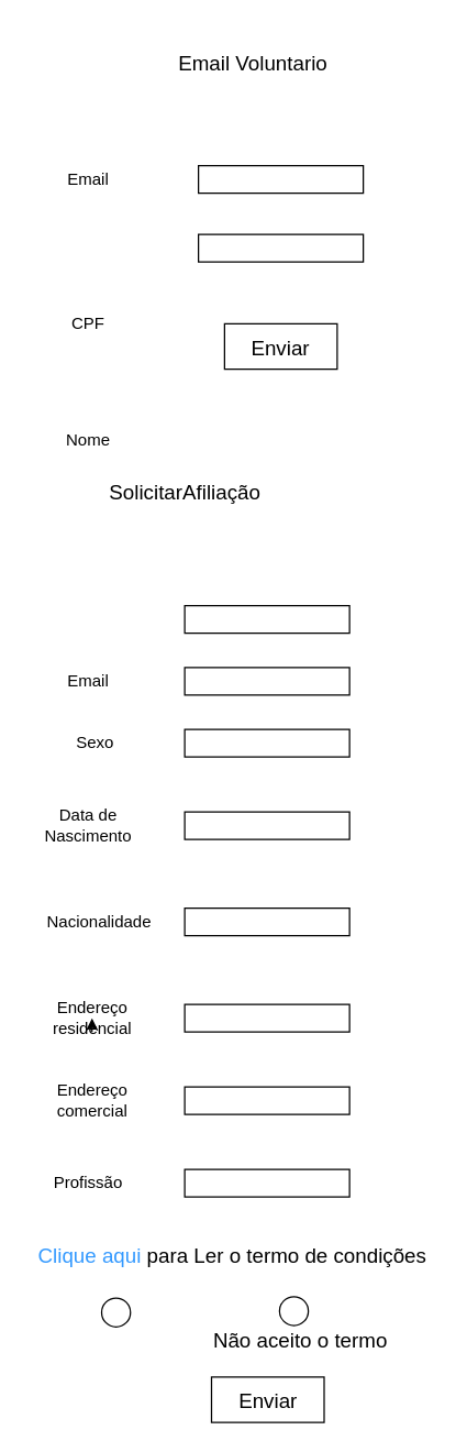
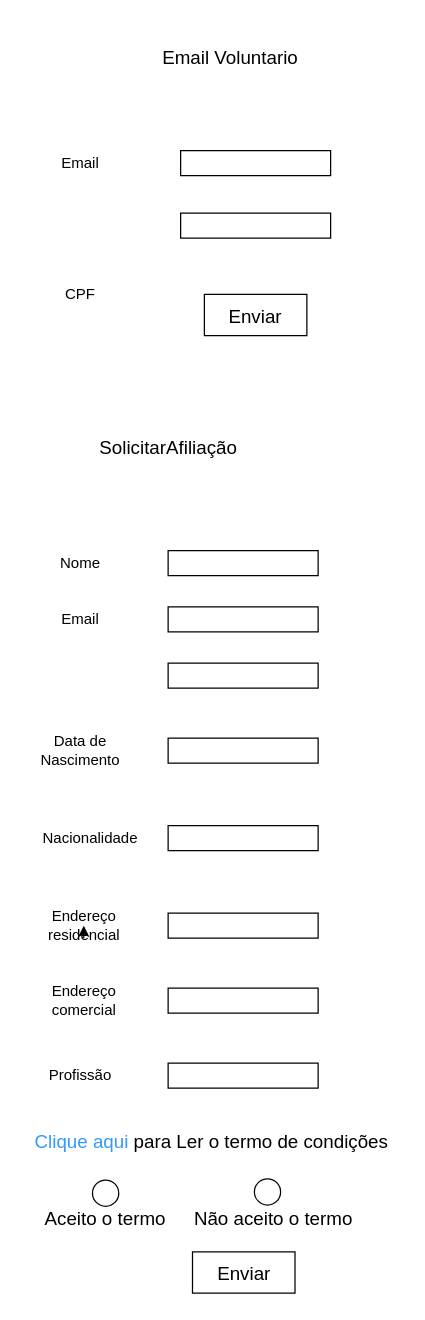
  <mxCell id="0" />
  <mxCell id="1" parent="0" />
  <mxCell id="2" value="Email Voluntario" style="text;html=1;strokeColor=none;fillColor=none;align=center;verticalAlign=middle;whiteSpace=wrap;rounded=0;fontSize=15;" parent="1" vertex="1"><mxGeometry x="69" y="20" width="230" height="50" as="geometry" /></mxCell>
  <mxCell id="3" value="Email" style="text;html=1;strokeColor=none;fillColor=none;align=center;verticalAlign=middle;whiteSpace=wrap;rounded=0;" parent="1" vertex="1"><mxGeometry x="44" y="120" width="40" height="20" as="geometry" /></mxCell>
  <mxCell id="4" value="Email" style="text;html=1;strokeColor=none;fillColor=none;align=center;verticalAlign=middle;whiteSpace=wrap;rounded=0;" parent="1" vertex="1"><mxGeometry x="44" y="485" width="40" height="20" as="geometry" /></mxCell>
  <mxCell id="5" value="CPF" style="text;html=1;strokeColor=none;fillColor=none;align=center;verticalAlign=middle;whiteSpace=wrap;rounded=0;" parent="1" vertex="1"><mxGeometry x="44" y="225" width="40" height="20" as="geometry" /></mxCell>
  <mxCell id="6" value="SolicitarAfiliação" style="text;html=1;strokeColor=none;fillColor=none;align=center;verticalAlign=middle;whiteSpace=wrap;rounded=0;fontSize=15;" parent="1" vertex="1"><mxGeometry x="102.5" y="329" width="63" height="55" as="geometry" /></mxCell>
- <mxCell id="7" value="Nome" style="text;html=1;strokeColor=none;fillColor=none;align=center;verticalAlign=middle;whiteSpace=wrap;rounded=0;" parent="1" vertex="1"><mxGeometry x="44" y="310" width="40" height="20" as="geometry" /></mxCell>
- <mxCell id="8" value="Sexo" style="text;html=1;strokeColor=none;fillColor=none;align=center;verticalAlign=middle;whiteSpace=wrap;rounded=0;" parent="1" vertex="1"><mxGeometry x="49" y="530" width="40" height="20" as="geometry" /></mxCell>
+ <mxCell id="7" value="Nome" style="text;html=1;strokeColor=none;fillColor=none;align=center;verticalAlign=middle;whiteSpace=wrap;rounded=0;" parent="1" vertex="1"><mxGeometry x="44" y="440" width="40" height="20" as="geometry" /></mxCell>
  <mxCell id="9" value="Data de Nascimento" style="text;html=1;strokeColor=none;fillColor=none;align=center;verticalAlign=middle;whiteSpace=wrap;rounded=0;" parent="1" vertex="1"><mxGeometry x="44" y="590" width="40" height="20" as="geometry" /></mxCell>
  <mxCell id="10" value="Nacionalidade" style="text;html=1;strokeColor=none;fillColor=none;align=center;verticalAlign=middle;whiteSpace=wrap;rounded=0;" parent="1" vertex="1"><mxGeometry x="51.5" y="660" width="40" height="20" as="geometry" /></mxCell>
  <mxCell id="11" value="Endereço residencial" style="text;html=1;strokeColor=none;fillColor=none;align=center;verticalAlign=middle;whiteSpace=wrap;rounded=0;" parent="1" vertex="1"><mxGeometry x="46.5" y="730" width="40" height="20" as="geometry" /></mxCell>
  <mxCell id="12" value="Endereço comercial" style="text;html=1;strokeColor=none;fillColor=none;align=center;verticalAlign=middle;whiteSpace=wrap;rounded=0;" parent="1" vertex="1"><mxGeometry x="46.5" y="790" width="40" height="20" as="geometry" /></mxCell>
  <mxCell id="13" style="edgeStyle=orthogonalEdgeStyle;rounded=0;orthogonalLoop=1;jettySize=auto;html=1;exitX=0.5;exitY=1;exitDx=0;exitDy=0;entryX=0.5;entryY=0.5;entryDx=0;entryDy=0;entryPerimeter=0;" parent="1" source="11" target="11" edge="1"><mxGeometry relative="1" as="geometry" /></mxCell>
  <mxCell id="14" value="Profissão" style="text;html=1;strokeColor=none;fillColor=none;align=center;verticalAlign=middle;whiteSpace=wrap;rounded=0;" parent="1" vertex="1"><mxGeometry x="44" y="850" width="40" height="20" as="geometry" /></mxCell>
  <mxCell id="15" value="" style="rounded=0;whiteSpace=wrap;html=1;" parent="1" vertex="1"><mxGeometry x="144" y="120" width="120" height="20" as="geometry" /></mxCell>
  <mxCell id="16" value="" style="rounded=0;whiteSpace=wrap;html=1;" parent="1" vertex="1"><mxGeometry x="144" y="170" width="120" height="20" as="geometry" /></mxCell>
  <mxCell id="17" value="" style="rounded=0;whiteSpace=wrap;html=1;" parent="1" vertex="1"><mxGeometry x="134" y="440" width="120" height="20" as="geometry" /></mxCell>
  <mxCell id="18" value="" style="rounded=0;whiteSpace=wrap;html=1;" parent="1" vertex="1"><mxGeometry x="134" y="530" width="120" height="20" as="geometry" /></mxCell>
  <mxCell id="19" value="" style="rounded=0;whiteSpace=wrap;html=1;" parent="1" vertex="1"><mxGeometry x="134" y="590" width="120" height="20" as="geometry" /></mxCell>
  <mxCell id="20" value="" style="rounded=0;whiteSpace=wrap;html=1;" parent="1" vertex="1"><mxGeometry x="134" y="660" width="120" height="20" as="geometry" /></mxCell>
  <mxCell id="21" value="" style="rounded=0;whiteSpace=wrap;html=1;" parent="1" vertex="1"><mxGeometry x="134" y="730" width="120" height="20" as="geometry" /></mxCell>
  <mxCell id="22" value="" style="rounded=0;whiteSpace=wrap;html=1;" parent="1" vertex="1"><mxGeometry x="134" y="790" width="120" height="20" as="geometry" /></mxCell>
  <mxCell id="23" value="" style="rounded=0;whiteSpace=wrap;html=1;" parent="1" vertex="1"><mxGeometry x="134" y="485" width="120" height="20" as="geometry" /></mxCell>
  <mxCell id="24" value="" style="rounded=0;whiteSpace=wrap;html=1;" parent="1" vertex="1"><mxGeometry x="134" y="850" width="120" height="20" as="geometry" /></mxCell>
  <mxCell id="25" value="" style="rounded=0;whiteSpace=wrap;html=1;fontSize=15;" vertex="1" parent="1"><mxGeometry x="163" y="235" width="82" height="33" as="geometry" /></mxCell>
  <mxCell id="26" value="Enviar" style="text;html=1;strokeColor=none;fillColor=none;align=center;verticalAlign=middle;whiteSpace=wrap;rounded=0;fontSize=15;" vertex="1" parent="1"><mxGeometry x="184" y="241.5" width="40" height="20" as="geometry" /></mxCell>
  <mxCell id="27" value="" style="rounded=0;whiteSpace=wrap;html=1;fontSize=15;" vertex="1" parent="1"><mxGeometry x="153.5" y="1001" width="82" height="33" as="geometry" /></mxCell>
  <mxCell id="28" value="Enviar" style="text;html=1;strokeColor=none;fillColor=none;align=center;verticalAlign=middle;whiteSpace=wrap;rounded=0;fontSize=15;" vertex="1" parent="1"><mxGeometry x="174.5" y="1007.5" width="40" height="20" as="geometry" /></mxCell>
  <mxCell id="29" value="" style="ellipse;whiteSpace=wrap;html=1;aspect=fixed;fontSize=15;" vertex="1" parent="1"><mxGeometry x="73.5" y="943.5" width="21" height="21" as="geometry" /></mxCell>
  <mxCell id="30" value="" style="ellipse;whiteSpace=wrap;html=1;aspect=fixed;fontSize=15;" vertex="1" parent="1"><mxGeometry x="203" y="942.5" width="21" height="21" as="geometry" /></mxCell>
+ <mxCell id="31" value="Aceito o termo" style="text;html=1;strokeColor=none;fillColor=none;align=center;verticalAlign=middle;whiteSpace=wrap;rounded=0;fontSize=15;" vertex="1" parent="1"><mxGeometry x="32.5" y="964.5" width="102" height="18" as="geometry" /></mxCell>
  <mxCell id="32" value="Não aceito o termo" style="text;html=1;strokeColor=none;fillColor=none;align=center;verticalAlign=middle;whiteSpace=wrap;rounded=0;fontSize=15;" vertex="1" parent="1"><mxGeometry x="153.5" y="963.5" width="129" height="20" as="geometry" /></mxCell>
  <mxCell id="33" value="&lt;font color=&quot;#3399ff&quot;&gt;Clique aqui &lt;/font&gt;para Ler o termo de condições" style="text;html=1;strokeColor=none;fillColor=none;align=center;verticalAlign=middle;whiteSpace=wrap;rounded=0;fontSize=15;" vertex="1" parent="1"><mxGeometry x="20" y="901" width="298" height="21" as="geometry" /></mxCell>
